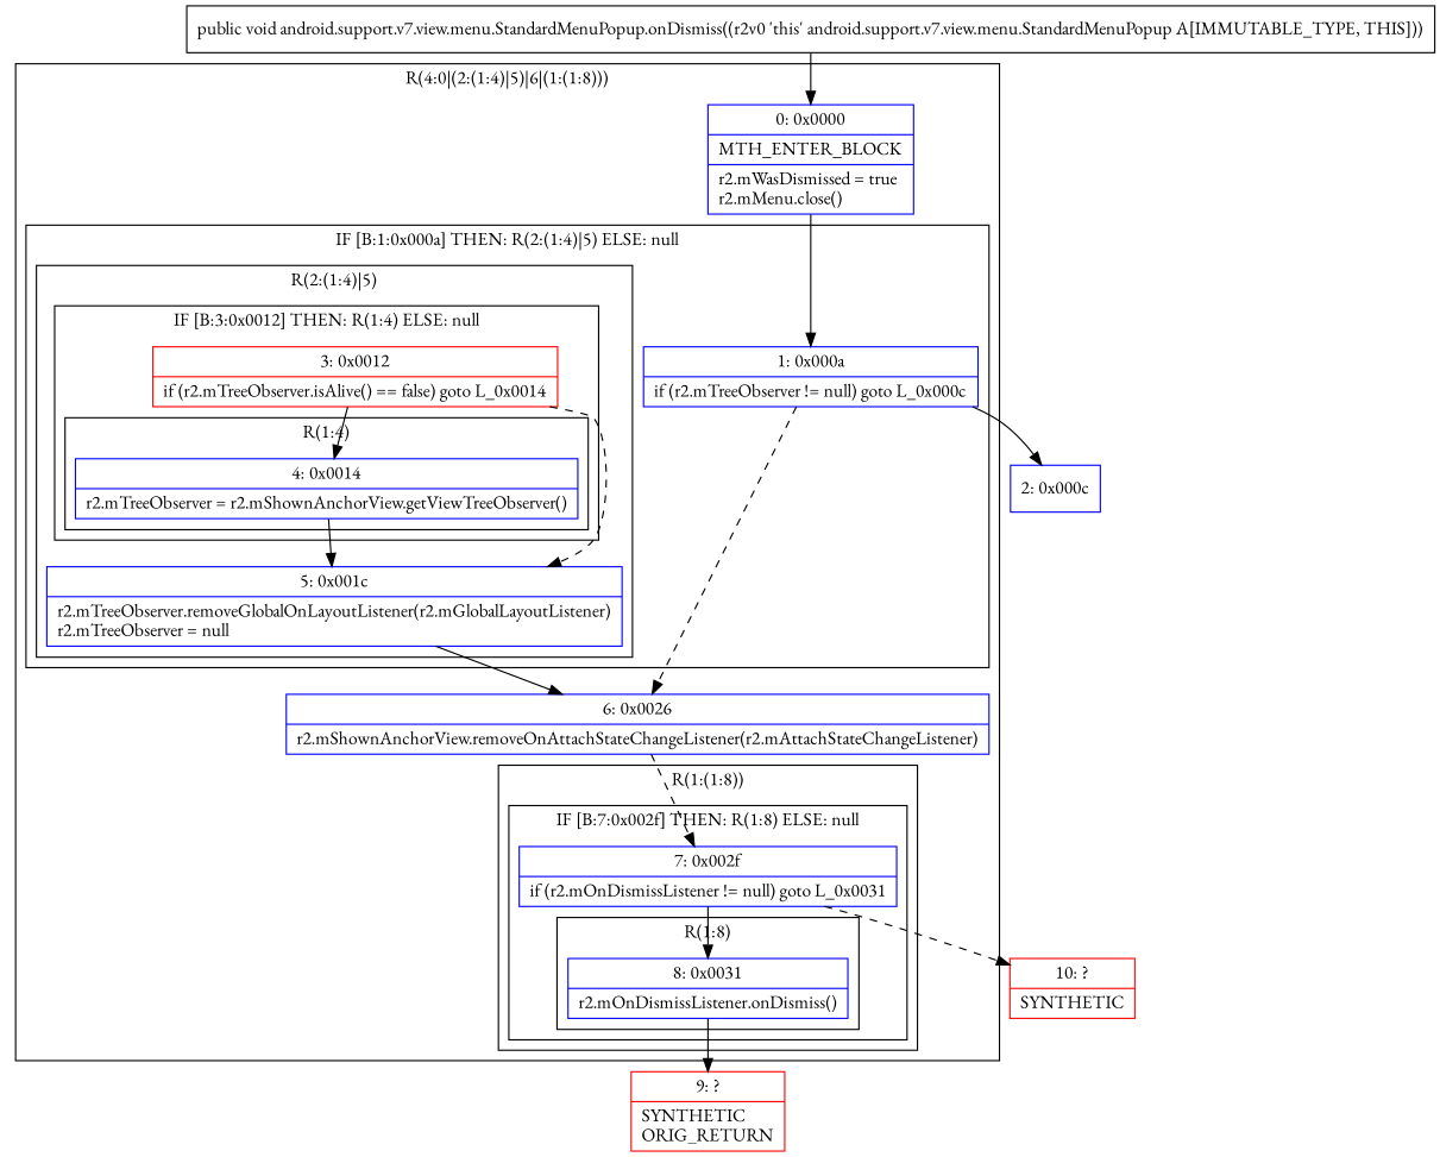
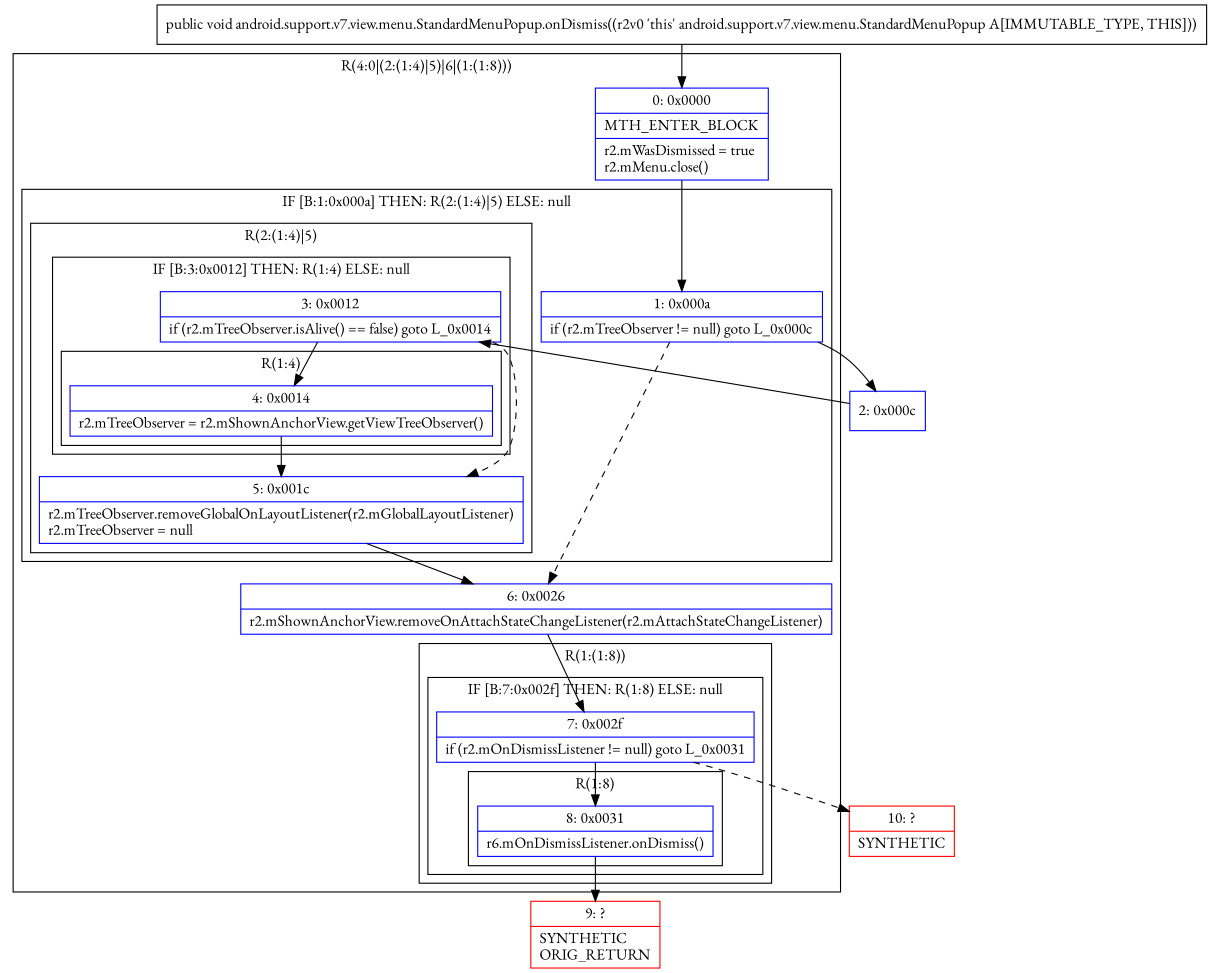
  digraph {
    fontname="EB Garamond"
    node [color=blue fontname="EB Garamond" shape=record]
    edge [fontname="EB Garamond"]
    n1 [label="{4\:\ 0x0014|r2.mTreeObserver = r2.mShownAnchorView.getViewTreeObserver()\l}"]
-   n2 [color=red label="{3\:\ 0x0012|if (r2.mTreeObserver.isAlive() == false) goto L_0x0014\l}"]
+   n2 [label="{3\:\ 0x0012|if (r2.mTreeObserver.isAlive() == false) goto L_0x0014\l}"]
    n3 [label="{5\:\ 0x001c|r2.mTreeObserver.removeGlobalOnLayoutListener(r2.mGlobalLayoutListener)\lr2.mTreeObserver = null\l}"]
    n4 [label="{1\:\ 0x000a|if (r2.mTreeObserver != null) goto L_0x000c\l}"]
-   n5 [label="{8\:\ 0x0031|r2.mOnDismissListener.onDismiss()\l}"]
+   n5 [label="{8\:\ 0x0031|r6.mOnDismissListener.onDismiss()\l}"]
    n6 [label="{7\:\ 0x002f|if (r2.mOnDismissListener != null) goto L_0x0031\l}"]
    n7 [label="{0\:\ 0x0000|MTH_ENTER_BLOCK\l|r2.mWasDismissed = true\lr2.mMenu.close()\l}"]
    n8 [label="{6\:\ 0x0026|r2.mShownAnchorView.removeOnAttachStateChangeListener(r2.mAttachStateChangeListener)\l}"]
    n9 [label="{2\:\ 0x000c}"]
    n10 [color=red label="{9\:\ ?|SYNTHETIC\lORIG_RETURN\l}"]
    n11 [color=red label="{10\:\ ?|SYNTHETIC\l}"]
    n12 [label="{public void android.support.v7.view.menu.StandardMenuPopup.onDismiss((r2v0 'this' android.support.v7.view.menu.StandardMenuPopup A[IMMUTABLE_TYPE, THIS])) }" color=""]
    subgraph cluster_1 {
      label="R(4:0|(2:(1:4)|5)|6|(1:(1:8)))"
      n7
      n8
      subgraph cluster_2 {
        label="IF [B:1:0x000a] THEN: R(2:(1:4)|5) ELSE: null"
        n4
        subgraph cluster_3 {
          label="R(2:(1:4)|5)"
          n3
          subgraph cluster_4 {
            label="IF [B:3:0x0012] THEN: R(1:4) ELSE: null"
            n2
            subgraph cluster_5 {
              label="R(1:4)"
              n1
            }
          }
        }
      }
      subgraph cluster_6 {
        label="R(1:(1:8))"
        subgraph cluster_7 {
          label="IF [B:7:0x002f] THEN: R(1:8) ELSE: null"
          n6
          subgraph cluster_8 {
            label="R(1:8)"
            n5
          }
        }
      }
    }
    n1 -> n3
    n2 -> n1
    n2 -> n3 [style=dashed]
    n3 -> n8
    n4 -> n8 [style=dashed]
    n4 -> n9
    n5 -> n10
    n6 -> n5
    n6 -> n11 [style=dashed]
    n7 -> n4
-   n8 -> n6 [style=dashed]
+   n8 -> n6
+   n9 -> n2
    n12 -> n7
  }
